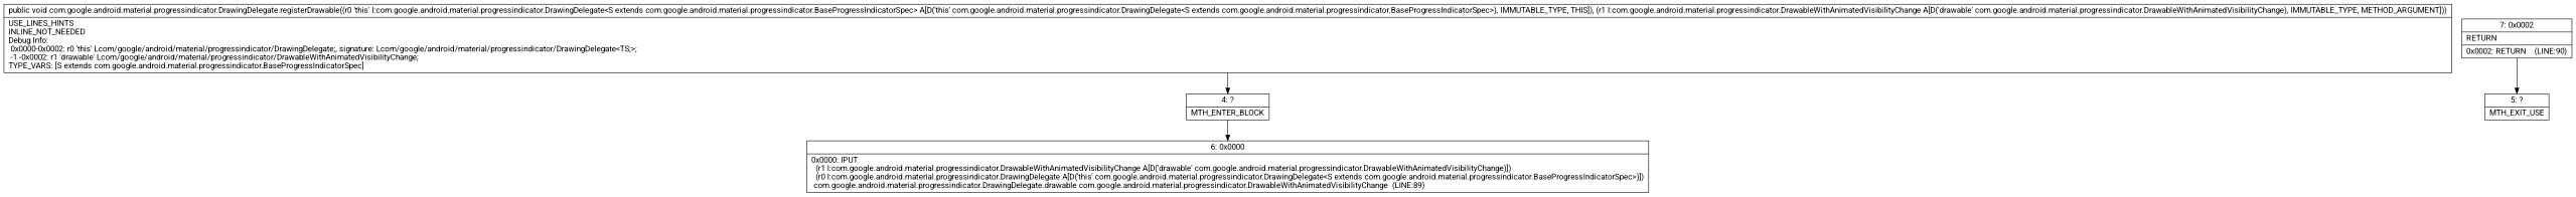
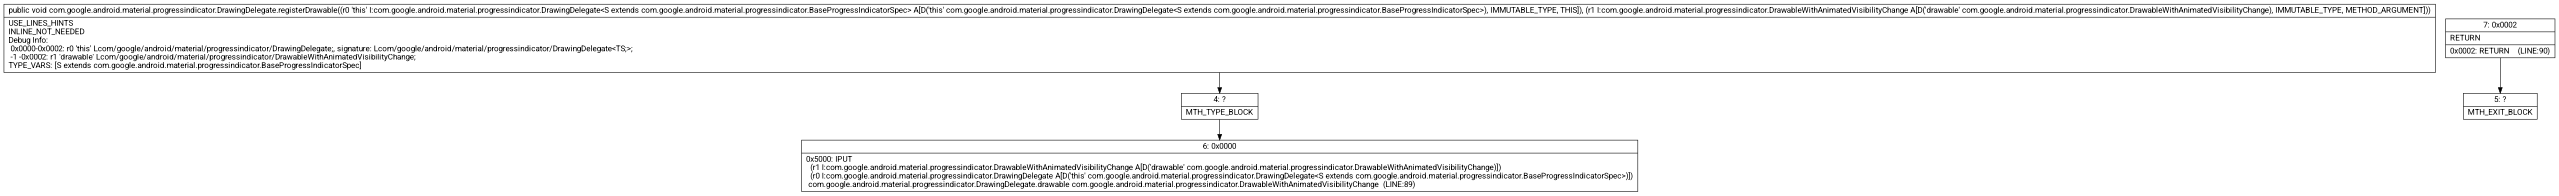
  digraph {
    fontname=Roboto
    node [fontname=Roboto shape=record]
    edge [fontname=Roboto]
-   n1 [label="{4\:\ ?|MTH_ENTER_BLOCK\l}"]
-   n2 [label="{6\:\ 0x0000|0x0000: IPUT  \l  (r1 I:com.google.android.material.progressindicator.DrawableWithAnimatedVisibilityChange A[D('drawable' com.google.android.material.progressindicator.DrawableWithAnimatedVisibilityChange)])\l  (r0 I:com.google.android.material.progressindicator.DrawingDelegate A[D('this' com.google.android.material.progressindicator.DrawingDelegate\<S extends com.google.android.material.progressindicator.BaseProgressIndicatorSpec\>)])\l com.google.android.material.progressindicator.DrawingDelegate.drawable com.google.android.material.progressindicator.DrawableWithAnimatedVisibilityChange  (LINE:89)\l}"]
+   n1 [label="{4\:\ ?|MTH_TYPE_BLOCK\l}"]
+   n2 [label="{6\:\ 0x0000|0x5000: IPUT  \l  (r1 I:com.google.android.material.progressindicator.DrawableWithAnimatedVisibilityChange A[D('drawable' com.google.android.material.progressindicator.DrawableWithAnimatedVisibilityChange)])\l  (r0 I:com.google.android.material.progressindicator.DrawingDelegate A[D('this' com.google.android.material.progressindicator.DrawingDelegate\<S extends com.google.android.material.progressindicator.BaseProgressIndicatorSpec\>)])\l com.google.android.material.progressindicator.DrawingDelegate.drawable com.google.android.material.progressindicator.DrawableWithAnimatedVisibilityChange  (LINE:89)\l}"]
    n3 [label="{7\:\ 0x0002|RETURN\l|0x0002: RETURN    (LINE:90)\l}"]
-   n4 [label="{5\:\ ?|MTH_EXIT_USE\l}"]
+   n4 [label="{5\:\ ?|MTH_EXIT_BLOCK\l}"]
    n5 [label="{public void com.google.android.material.progressindicator.DrawingDelegate.registerDrawable((r0 'this' I:com.google.android.material.progressindicator.DrawingDelegate\<S extends com.google.android.material.progressindicator.BaseProgressIndicatorSpec\> A[D('this' com.google.android.material.progressindicator.DrawingDelegate\<S extends com.google.android.material.progressindicator.BaseProgressIndicatorSpec\>), IMMUTABLE_TYPE, THIS]), (r1 I:com.google.android.material.progressindicator.DrawableWithAnimatedVisibilityChange A[D('drawable' com.google.android.material.progressindicator.DrawableWithAnimatedVisibilityChange), IMMUTABLE_TYPE, METHOD_ARGUMENT]))  | USE_LINES_HINTS\lINLINE_NOT_NEEDED\lDebug Info:\l  0x0000\-0x0002: r0 'this' Lcom\/google\/android\/material\/progressindicator\/DrawingDelegate;, signature: Lcom\/google\/android\/material\/progressindicator\/DrawingDelegate\<TS;\>;\l  \-1 \-0x0002: r1 'drawable' Lcom\/google\/android\/material\/progressindicator\/DrawableWithAnimatedVisibilityChange;\lTYPE_VARS: [S extends com.google.android.material.progressindicator.BaseProgressIndicatorSpec]\l}"]
    n1 -> n2
    n3 -> n4
    n5 -> n1
  }
